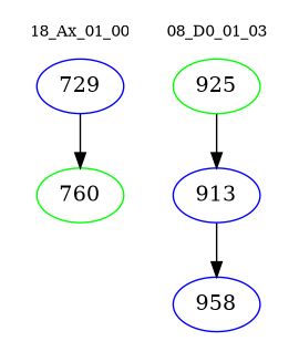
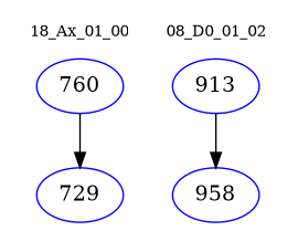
  digraph {
    node [color=blue]
    edge [color=black]
-   n1 [color=green label=760]
+   n1 [label=760]
    n2 [label=729]
-   n3 [color=green label=925]
    n4 [label=913]
    n5 [label=958]
    subgraph cluster_1 {
      color=white
      fontsize=10
      label="18_Ax_01_00"
      n1
      n2
    }
    subgraph cluster_2 {
      color=white
      fontsize=10
-     label="08_D0_01_03"
-     n3
+     label="08_D0_01_02"
      n4
      n5
    }
-   n2 -> n1
-   n3 -> n4
+   n1 -> n2
    n4 -> n5
  }
